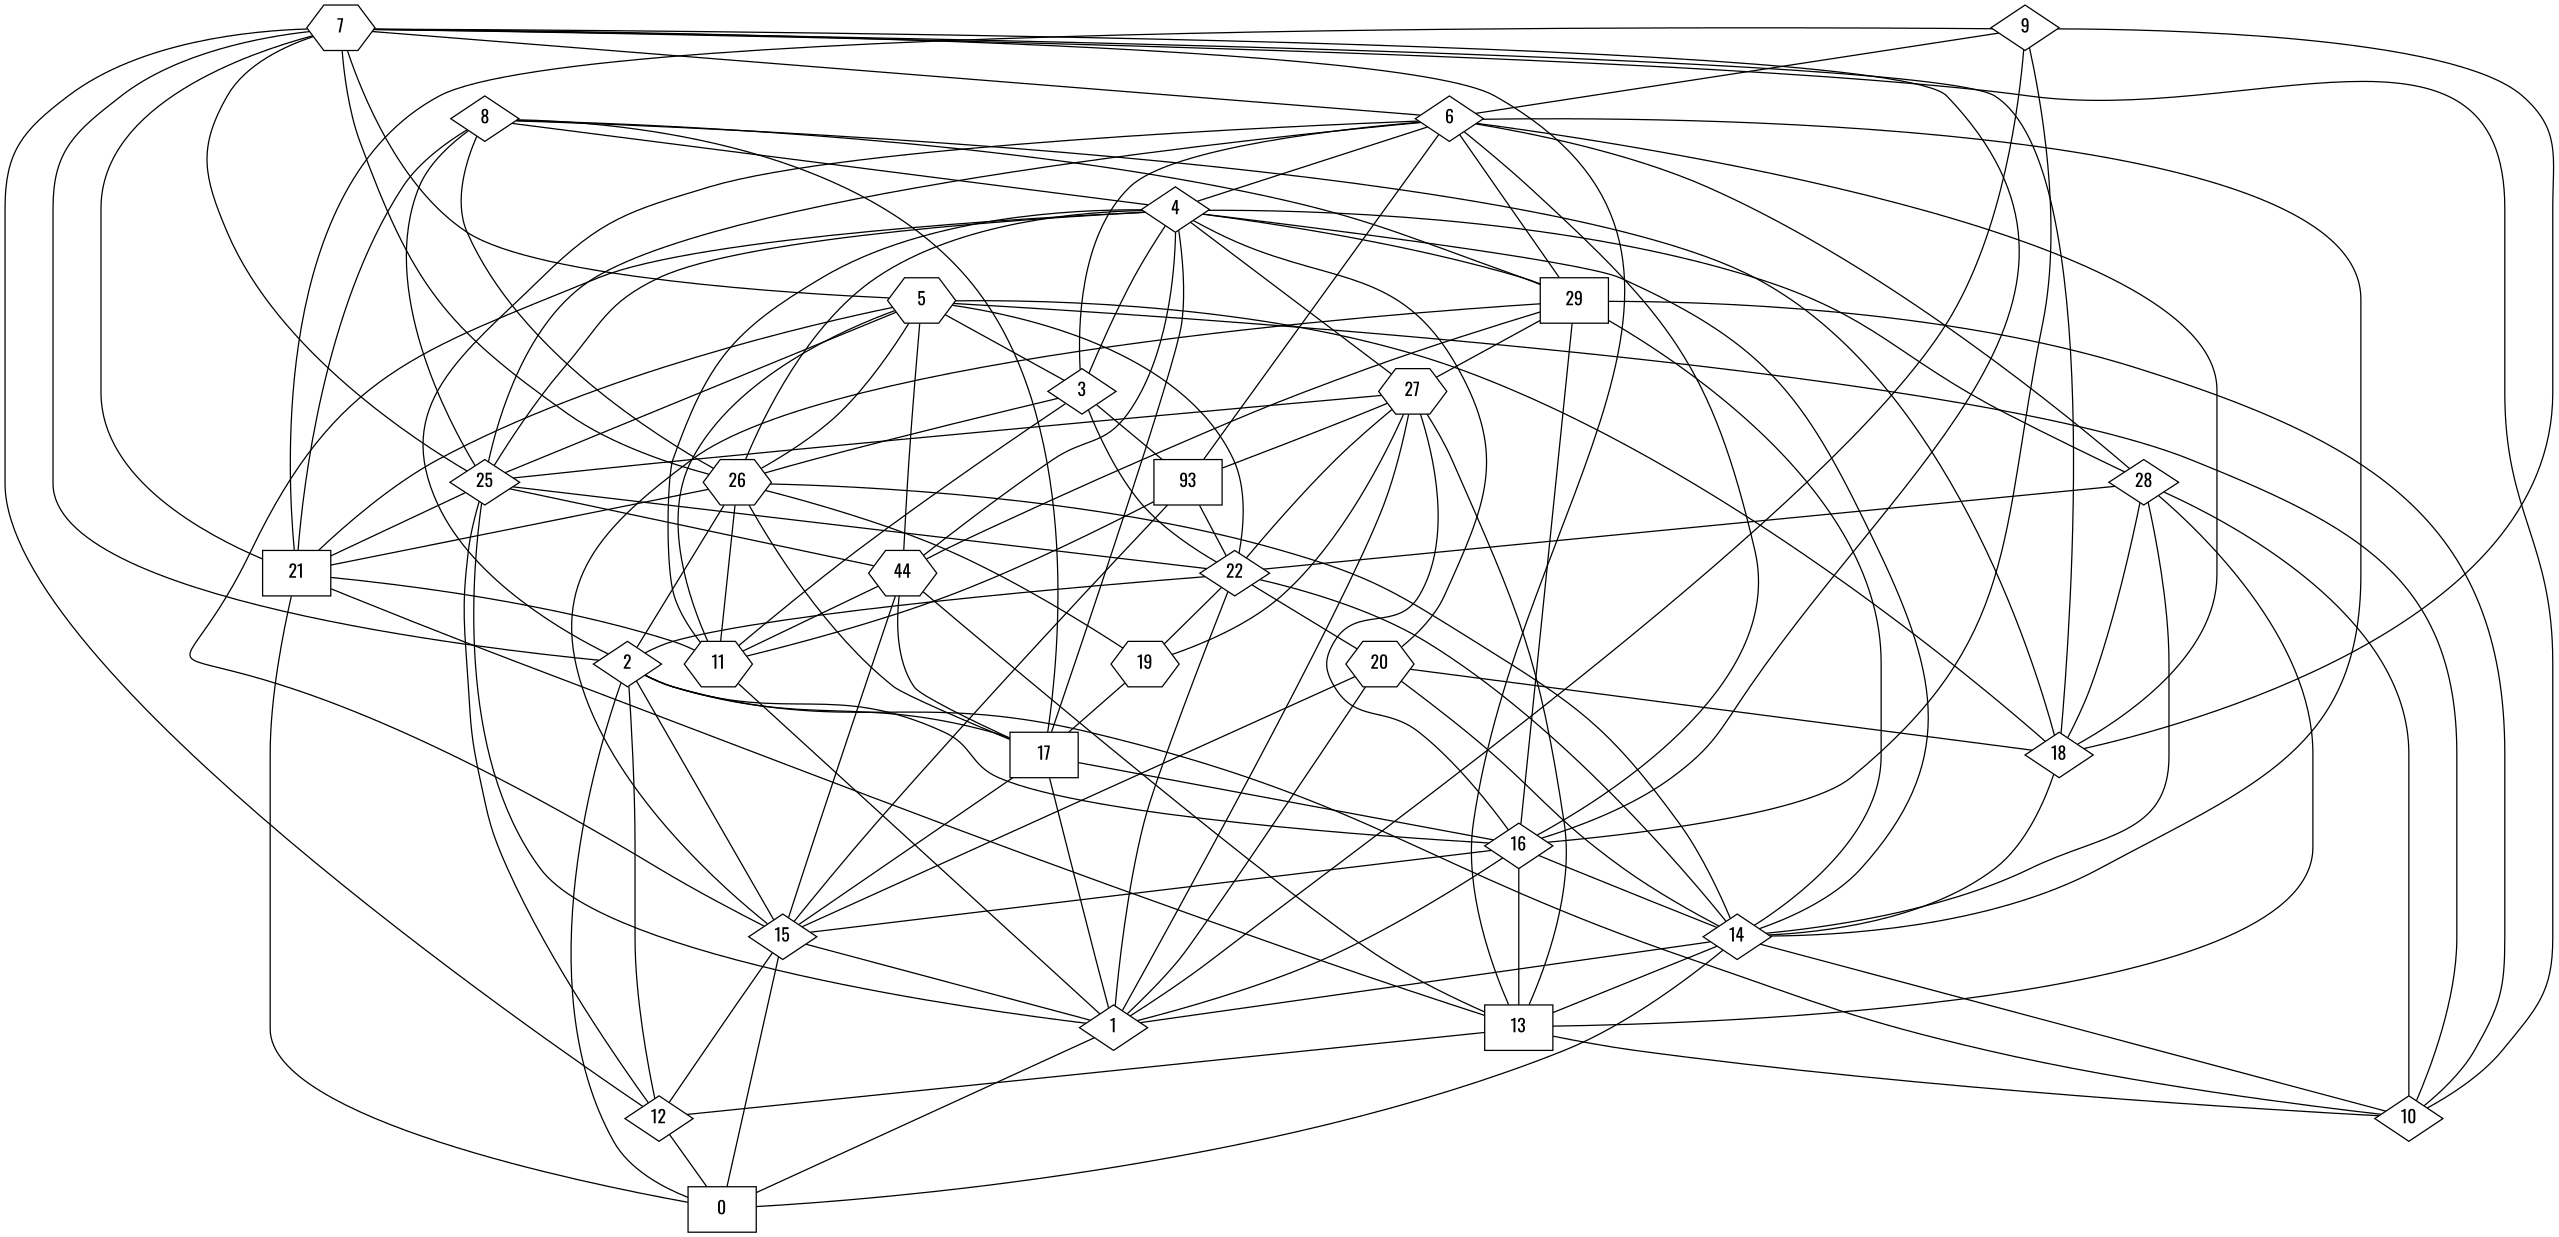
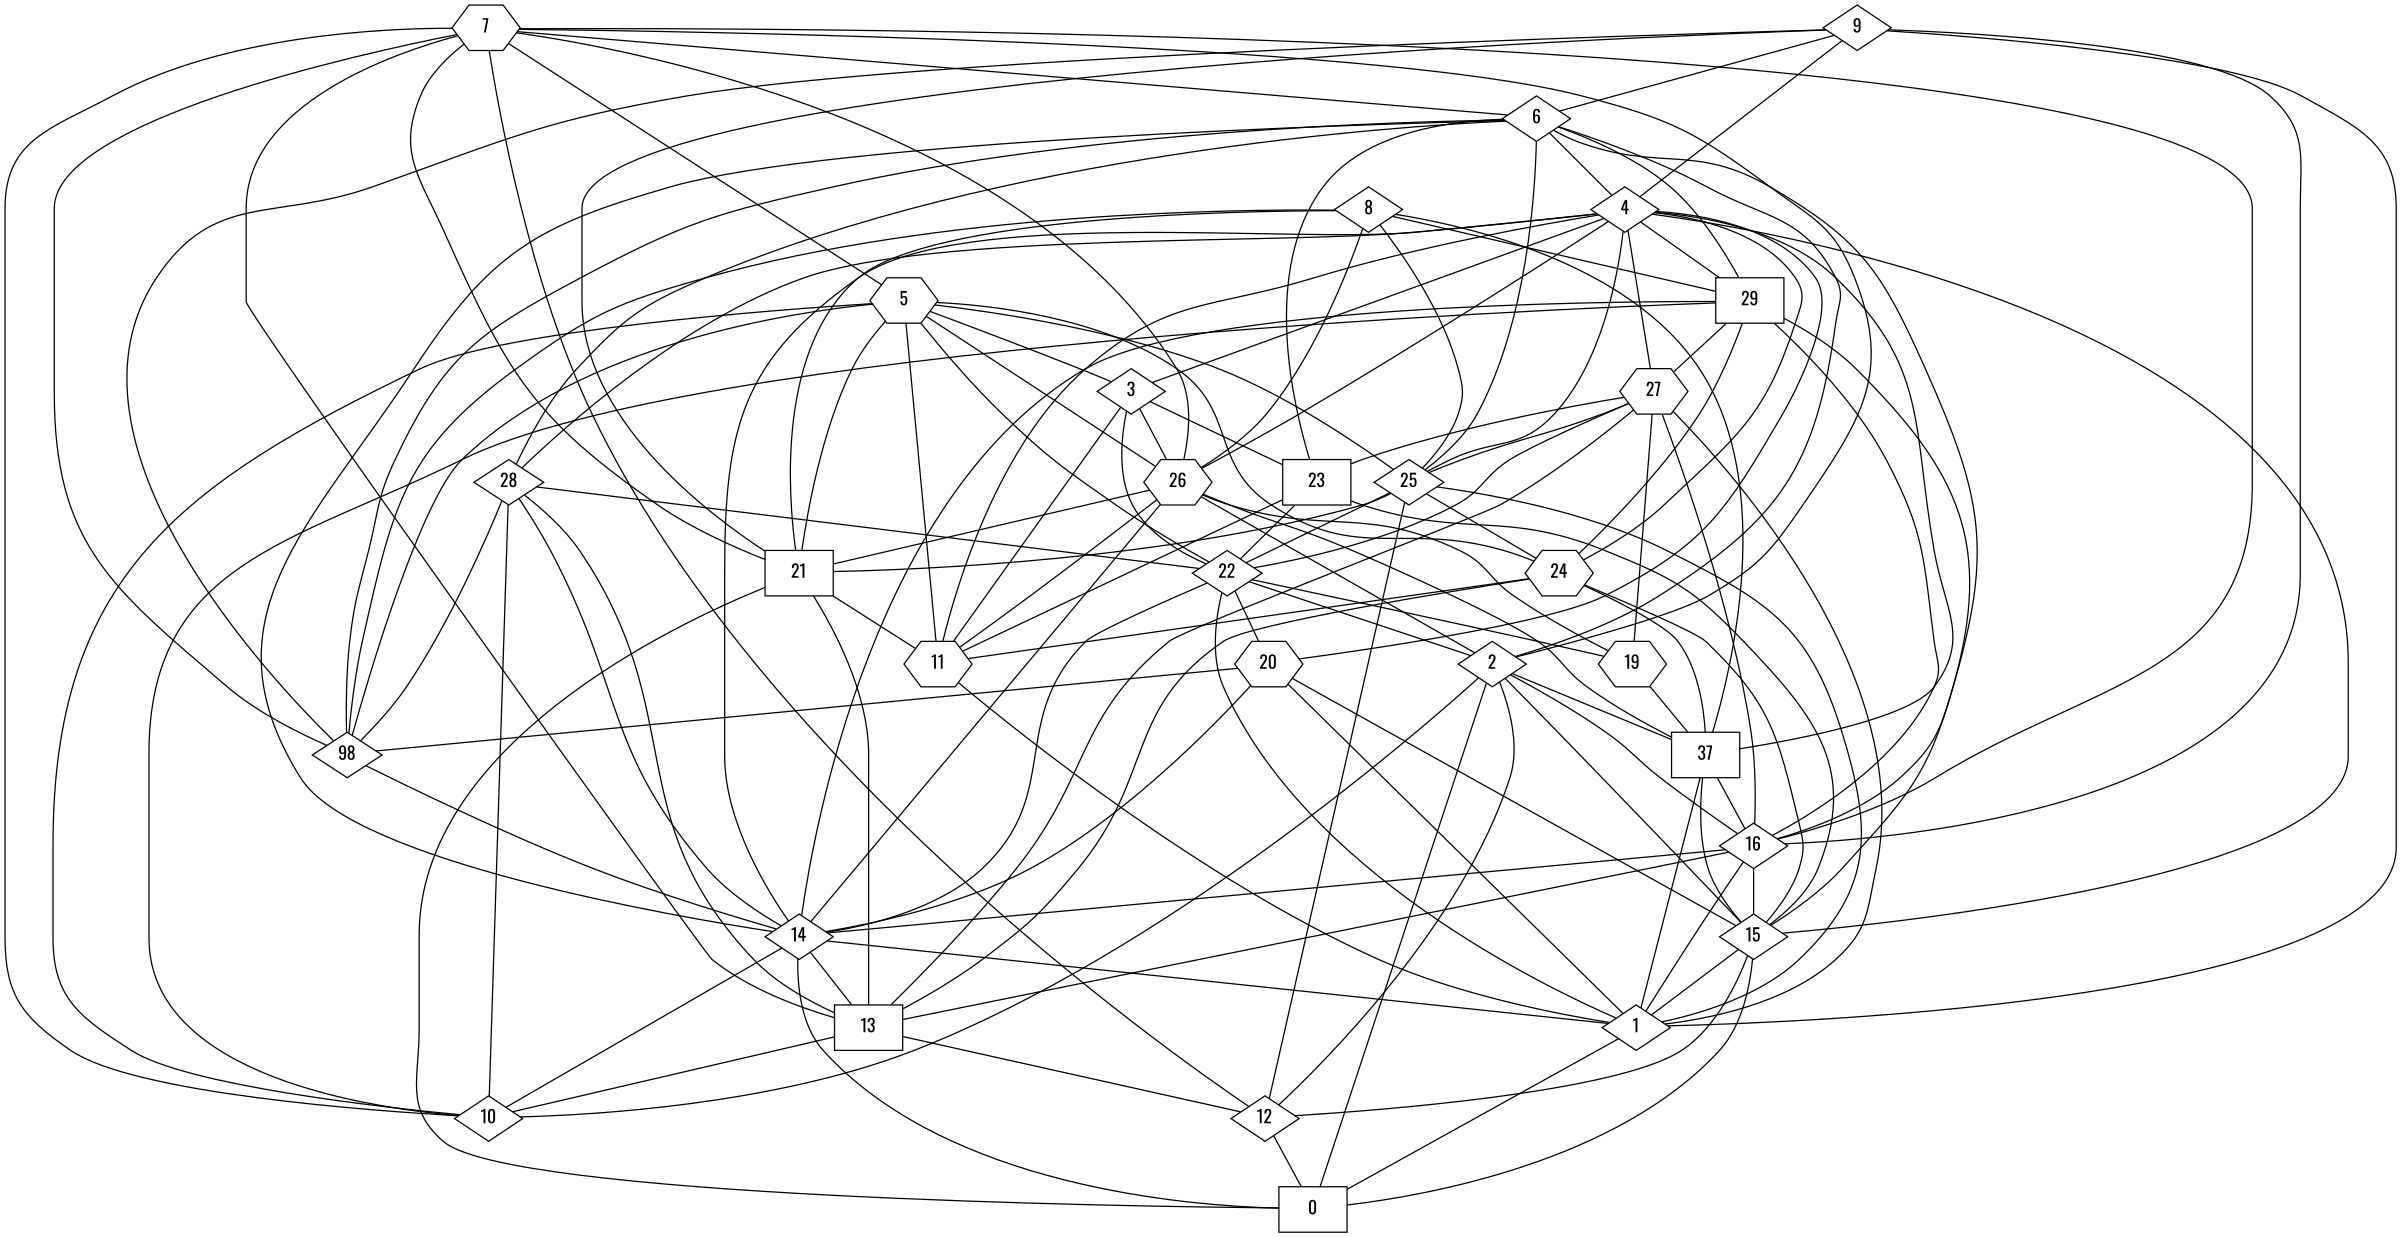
  digraph {
    fontname=Oswald
    node [fontname=Oswald shape=diamond]
    edge [color=black dir=none fontname=Oswald]
    8
    26 [shape=hexagon]
-   18
+   18 [label=98]
    25
    21 [shape=box]
-   17 [shape=box]
+   17 [shape=box label=37]
    29 [shape=box]
    19 [shape=hexagon]
    2
    14
    11 [shape=hexagon]
    1
    22
    12
-   24 [shape=hexagon label=44]
+   24 [shape=hexagon]
    27 [shape=hexagon]
    13 [shape=box]
-   23 [shape=box label=93]
+   23 [shape=box]
    16
    0 [shape=box]
    10
    15
    20 [shape=hexagon]
    9
    4
    6
    28
    3
    7 [shape=hexagon]
    5 [shape=hexagon]
    subgraph sub_1 {
      8
      26
      18
      25
      21
      17
      29
      19
      2
      14
      11
      1
      22
      12
      24
      27
      13
      23
      16
      0
      10
      15
      20
      9
      4
      6
      28
      3
      7
      5
    }
    8 -> 26
    8 -> 18
    8 -> 25
    8 -> 21
    8 -> 17
    8 -> 29
    26 -> 21
    26 -> 17
    26 -> 19
    26 -> 2
    26 -> 14
    26 -> 11
    18 -> 14
    25 -> 21
    25 -> 1
    25 -> 22
    25 -> 12
    25 -> 24
    21 -> 11
    21 -> 13
    21 -> 0
    17 -> 1
    17 -> 16
    17 -> 15
    29 -> 14
    29 -> 24
    29 -> 27
    29 -> 16
    29 -> 10
    29 -> 15
    19 -> 17
    2 -> 17
    2 -> 12
    2 -> 16
    2 -> 0
    2 -> 10
    2 -> 15
    14 -> 1
    14 -> 13
    14 -> 0
    14 -> 10
    11 -> 1
    1 -> 0
    22 -> 19
    22 -> 2
    22 -> 14
    22 -> 1
    22 -> 20
    12 -> 0
    24 -> 17
    24 -> 11
    24 -> 13
    24 -> 15
    27 -> 25
    27 -> 19
    27 -> 1
    27 -> 22
    27 -> 13
    27 -> 23
    27 -> 16
    13 -> 12
    13 -> 10
    23 -> 11
    23 -> 22
    23 -> 15
    16 -> 14
    16 -> 1
    16 -> 13
    16 -> 15
    15 -> 1
    15 -> 12
    15 -> 0
    20 -> 18
    20 -> 14
    20 -> 1
    20 -> 15
    9 -> 18
    9 -> 21
    9 -> 1
    9 -> 16
-   8 -> 4
+   9 -> 4
    9 -> 6
    4 -> 26
    4 -> 25
    4 -> 17
    4 -> 29
    4 -> 14
    4 -> 11
    4 -> 24
    4 -> 27
    4 -> 15
    4 -> 20
    4 -> 28
    4 -> 3
    6 -> 18
    6 -> 25
    6 -> 29
    6 -> 2
    6 -> 14
    6 -> 23
    6 -> 16
    6 -> 4
    6 -> 28
-   6 -> 3
    28 -> 18
    28 -> 14
    28 -> 22
    28 -> 13
    28 -> 10
    3 -> 26
    3 -> 11
    3 -> 22
    3 -> 23
    7 -> 26
    7 -> 18
-   7 -> 25
    7 -> 21
    7 -> 2
    7 -> 12
    7 -> 13
    7 -> 16
    7 -> 10
    7 -> 6
    7 -> 5
    5 -> 26
    5 -> 18
    5 -> 25
    5 -> 21
    5 -> 11
    5 -> 22
    5 -> 24
    5 -> 10
    5 -> 3
  }
